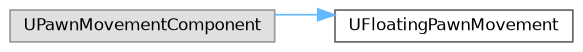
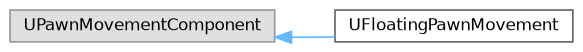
  digraph {
    rankdir=LR
    node [fontname=Helvetica fontsize=10 shape=box style=filled]
    n1 [color=grey60 fillcolor="#E0E0E0" height=0.2 label=UPawnMovementComponent width=0.4]
    n2 [color=grey40 fillcolor=white height=0.2 label=UFloatingPawnMovement width=0.4]
-   n2 -> n1 [color=steelblue1 dir=back fontname=Helvetica fontsize=10 labelfontname=Helvetica labelfontsize=10 style=solid]
+   n1 -> n2 [color=steelblue1 dir=back fontname=Helvetica fontsize=10 labelfontname=Helvetica labelfontsize=10 style=solid]
  }
